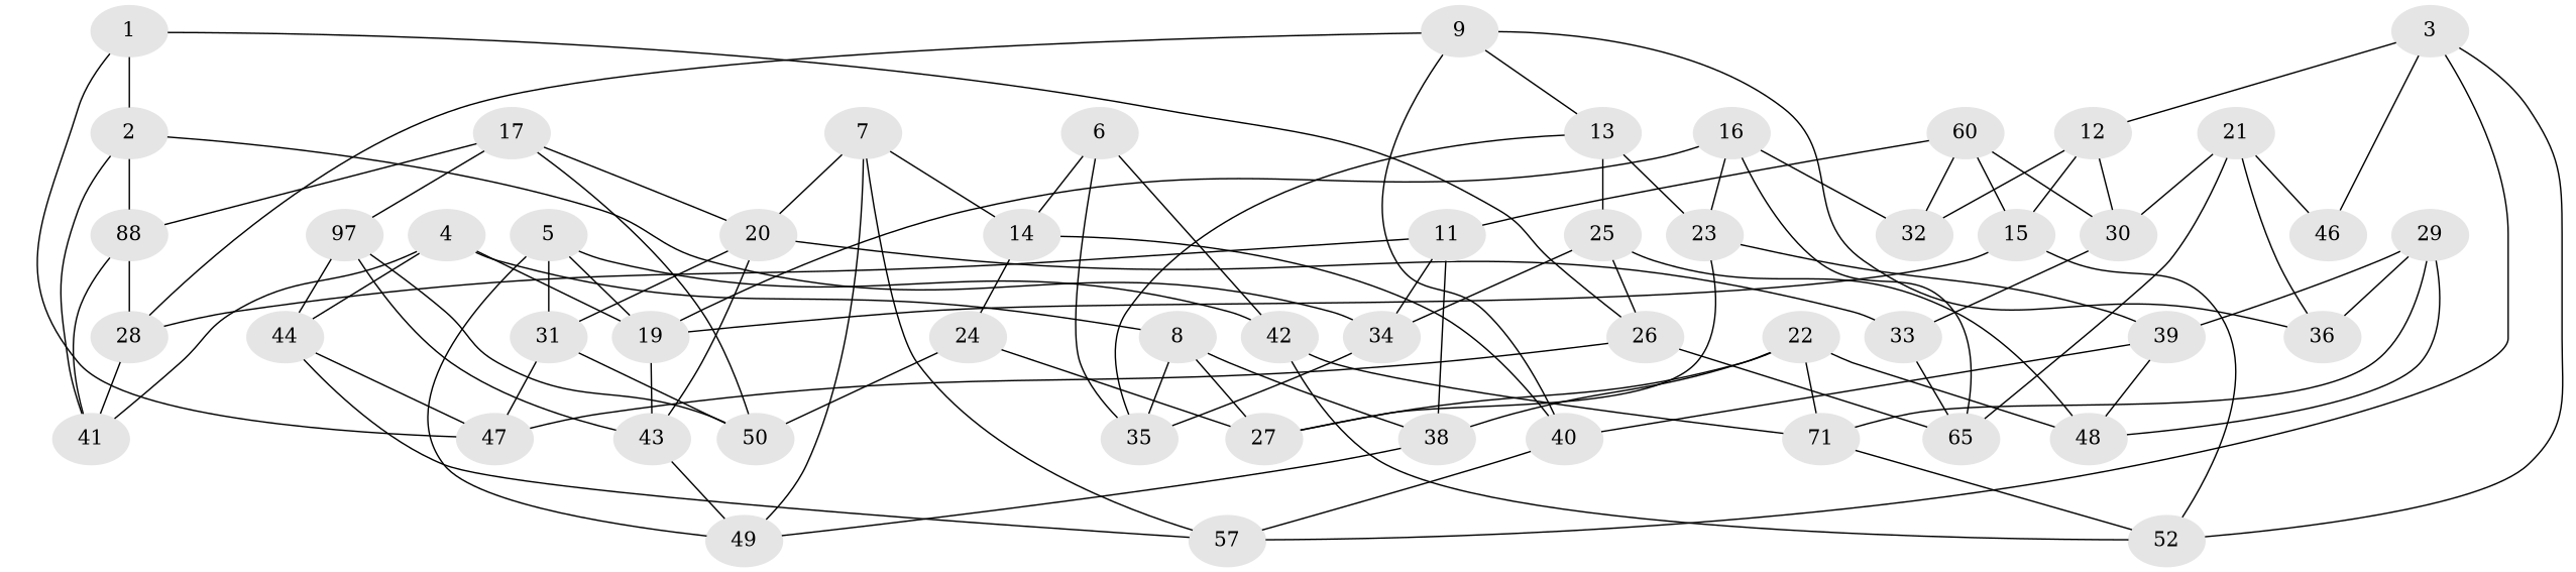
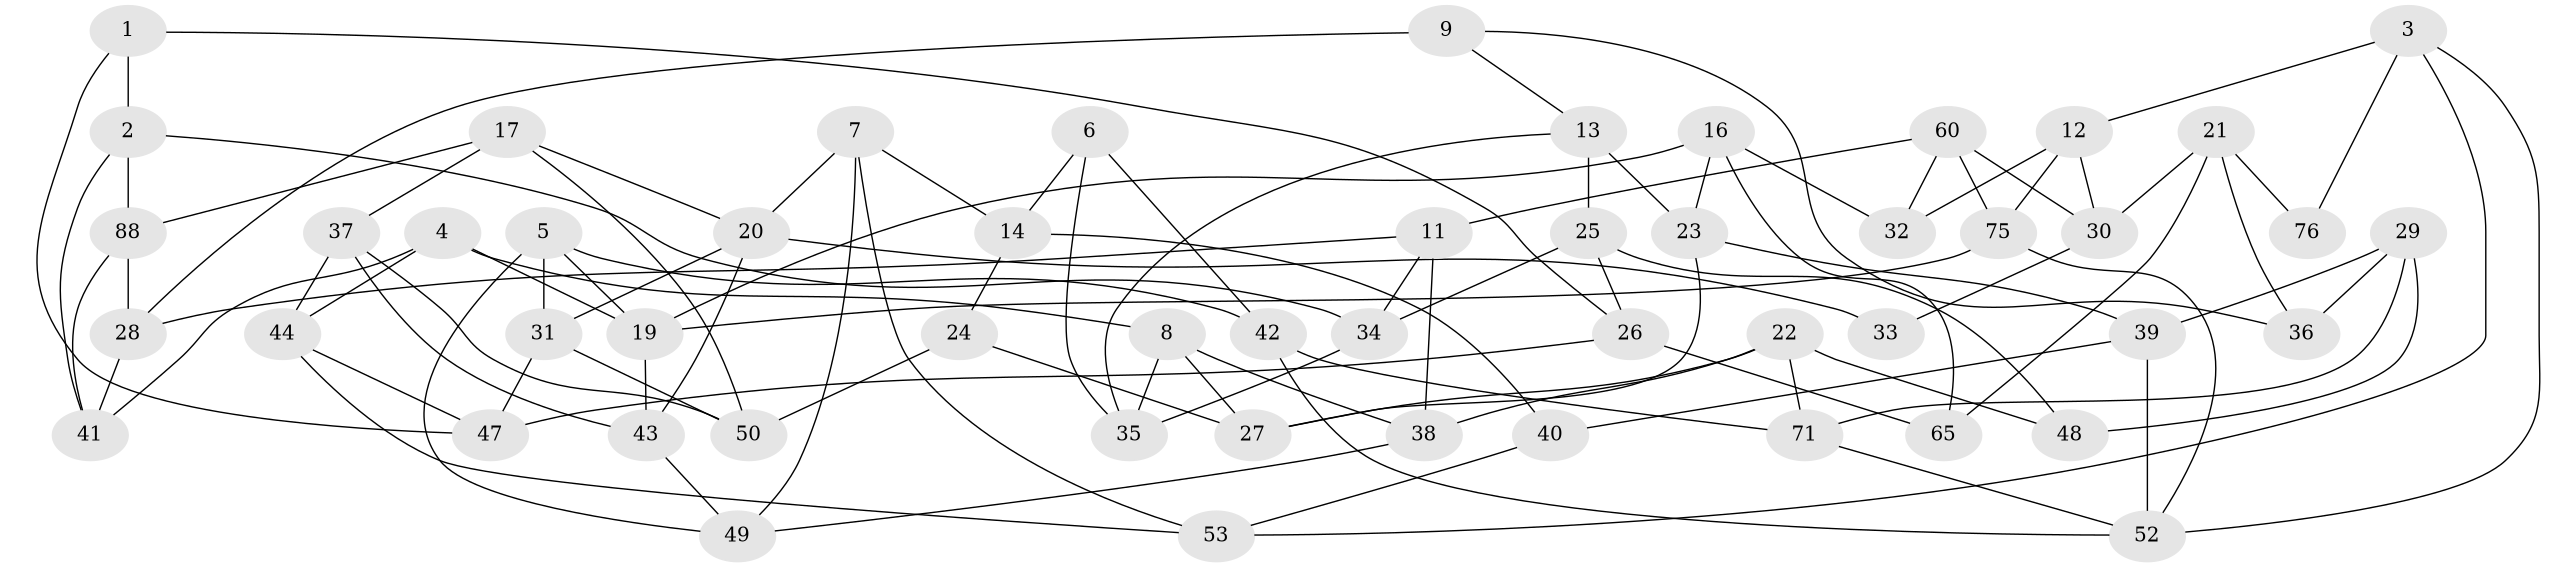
  graph {
    node [color=gray90 style=filled]
    1
    2
    26
    47
    n5 [label=88]
    34
    41
    24
    27
    50
    n11 [label=65]
    28
    35
    3
    12
-   46
+   46 [label=76]
    52
-   53 [label=57]
-   15
+   53
+   15 [label=75]
    30
    32
    4
    8
    19
    44
    38
    43
    5
    31
    42
    49
    n32 [label=71]
    6
    14
    40
    33
    7
    20
    9
    13
    36
    23
    25
    n44 [label=60]
    11
    39
    48
    16
    17
-   37 [label=97]
+   37
    21
    22
    29
    1 -- 2
    1 -- 26
    1 -- 47
    2 -- n5
    2 -- 34
    2 -- 41
    26 -- 47
    26 -- n11
    n5 -- 41
    n5 -- 28
    34 -- 35
    24 -- 27
    24 -- 50
    28 -- 41
    3 -- 12
    3 -- 46
    3 -- 52
    3 -- 53
    12 -- 15
    12 -- 30
    12 -- 32
    15 -- 52
    15 -- 19
    30 -- 33
    4 -- 41
    4 -- 8
    4 -- 19
    4 -- 44
    8 -- 27
    8 -- 35
    8 -- 38
    19 -- 43
    44 -- 47
    44 -- 53
    38 -- 49
    43 -- 49
    5 -- 19
    5 -- 31
    5 -- 42
    5 -- 49
    31 -- 47
    31 -- 50
    42 -- 52
    42 -- n32
    n32 -- 52
    6 -- 35
    6 -- 42
    6 -- 14
    14 -- 24
    14 -- 40
    40 -- 53
-   33 -- n11
    7 -- 53
    7 -- 49
    7 -- 14
    7 -- 20
    20 -- 43
    20 -- 31
    20 -- 33
    9 -- 28
-   9 -- 40
    9 -- 13
    9 -- 36
    13 -- 35
    13 -- 23
    13 -- 25
    23 -- 27
    23 -- 39
    25 -- 26
    25 -- 34
    25 -- 48
    n44 -- 15
    n44 -- 30
    n44 -- 32
    n44 -- 11
    11 -- 34
    11 -- 28
    11 -- 38
    39 -- 40
-   39 -- 48
+   39 -- 52
    16 -- n11
    16 -- 32
    16 -- 19
    16 -- 23
    17 -- n5
    17 -- 50
    17 -- 20
    17 -- 37
    37 -- 50
    37 -- 44
    37 -- 43
    21 -- n11
    21 -- 46
    21 -- 30
    21 -- 36
    22 -- 27
    22 -- 38
    22 -- n32
    22 -- 48
    29 -- n32
    29 -- 36
    29 -- 39
    29 -- 48
  }
